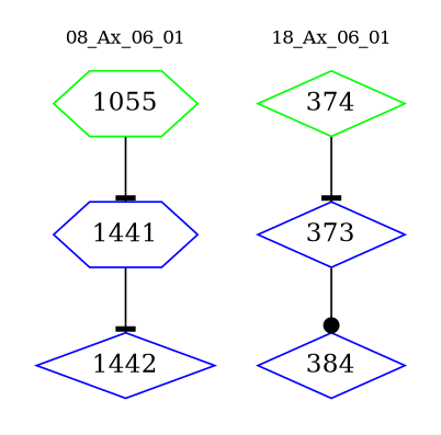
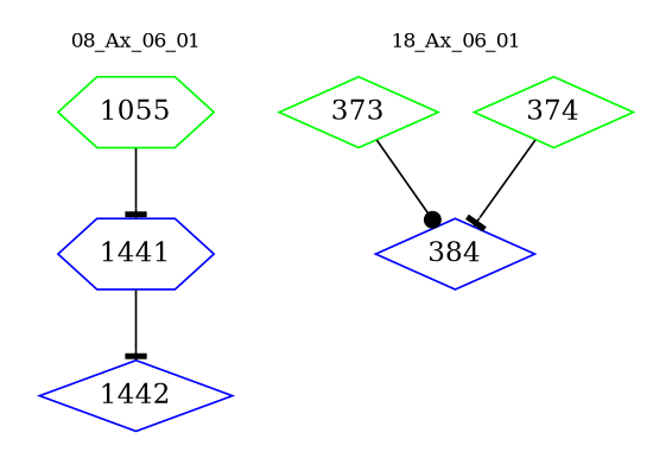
  digraph {
    node [color=blue shape=diamond]
    edge [arrowhead=tee color=black]
    n1 [color=green label=1055 shape=hexagon]
    n2 [label=1441 shape=hexagon]
    n3 [label=1442]
    n4 [color=green label=374]
-   n5 [label=373]
+   n5 [color=green label=373]
    n6 [label=384]
    subgraph cluster_1 {
      color=white
      fontsize=10
      label="08_Ax_06_01"
      n1
      n2
      n3
    }
    subgraph cluster_2 {
      color=white
      fontsize=10
      label="18_Ax_06_01"
      n4
      n5
      n6
    }
    n1 -> n2
    n2 -> n3
-   n4 -> n5
+   n4 -> n6
    n5 -> n6 [arrowhead=dot]
  }
